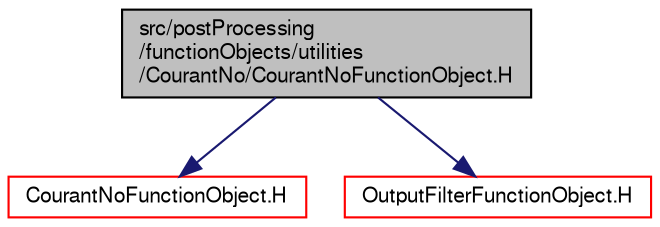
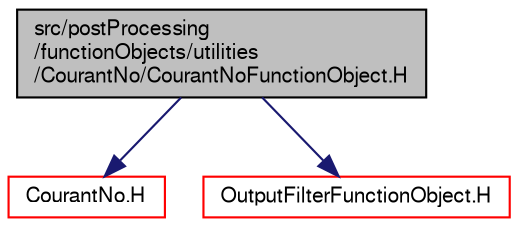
  digraph {
    node [color=red fontname=FreeSans fontsize=10 shape=record]
    edge [color=midnightblue fontname=FreeSans fontsize=10 labelfontname=FreeSans labelfontsize=10 style=solid]
    n1 [color=black fillcolor=grey75 fontcolor=black height=0.2 label="src/postProcessing\l/functionObjects/utilities\l/CourantNo/CourantNoFunctionObject.H" style=filled width=0.4]
-   n2 [height=0.2 label="CourantNoFunctionObject.H" width=0.4]
+   n2 [height=0.2 label="CourantNo.H" width=0.4]
    n3 [height=0.2 label="OutputFilterFunctionObject.H" width=0.4]
    n1 -> n2
    n1 -> n3
  }
